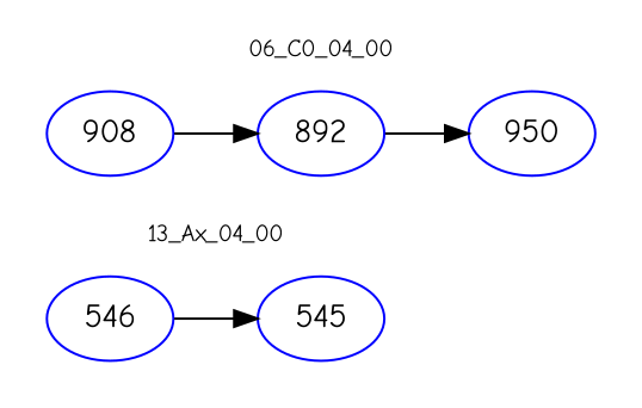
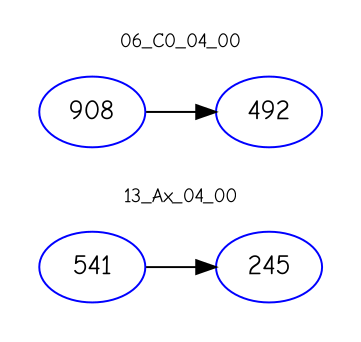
  digraph {
    fontname="Comic Neue"
    rankdir=LR
    node [color=blue fontname="Comic Neue"]
    edge [color=black fontname="Comic Neue"]
-   n1 [label=546]
-   n2 [label=545]
+   n1 [label=541]
+   n2 [label=245]
    n3 [label=908]
-   n4 [label=892]
-   n5 [label=950]
+   n4 [label=492]
    subgraph cluster_1 {
      color=white
      fontsize=10
      label="13_Ax_04_00"
      n1
      n2
    }
    subgraph cluster_2 {
      color=white
      fontsize=10
      label="06_C0_04_00"
      n3
      n4
-     n5
    }
    n1 -> n2
    n3 -> n4
-   n4 -> n5
  }
